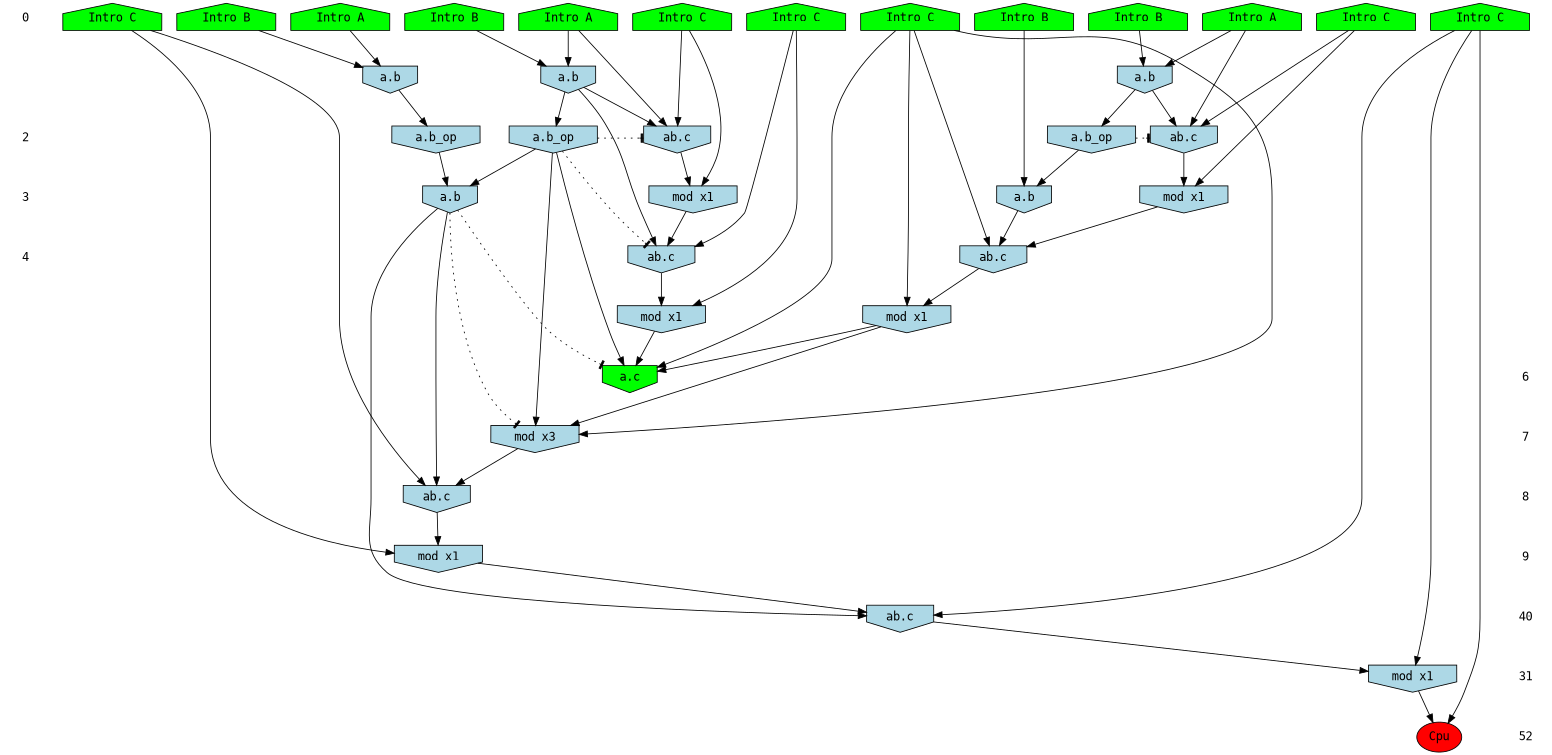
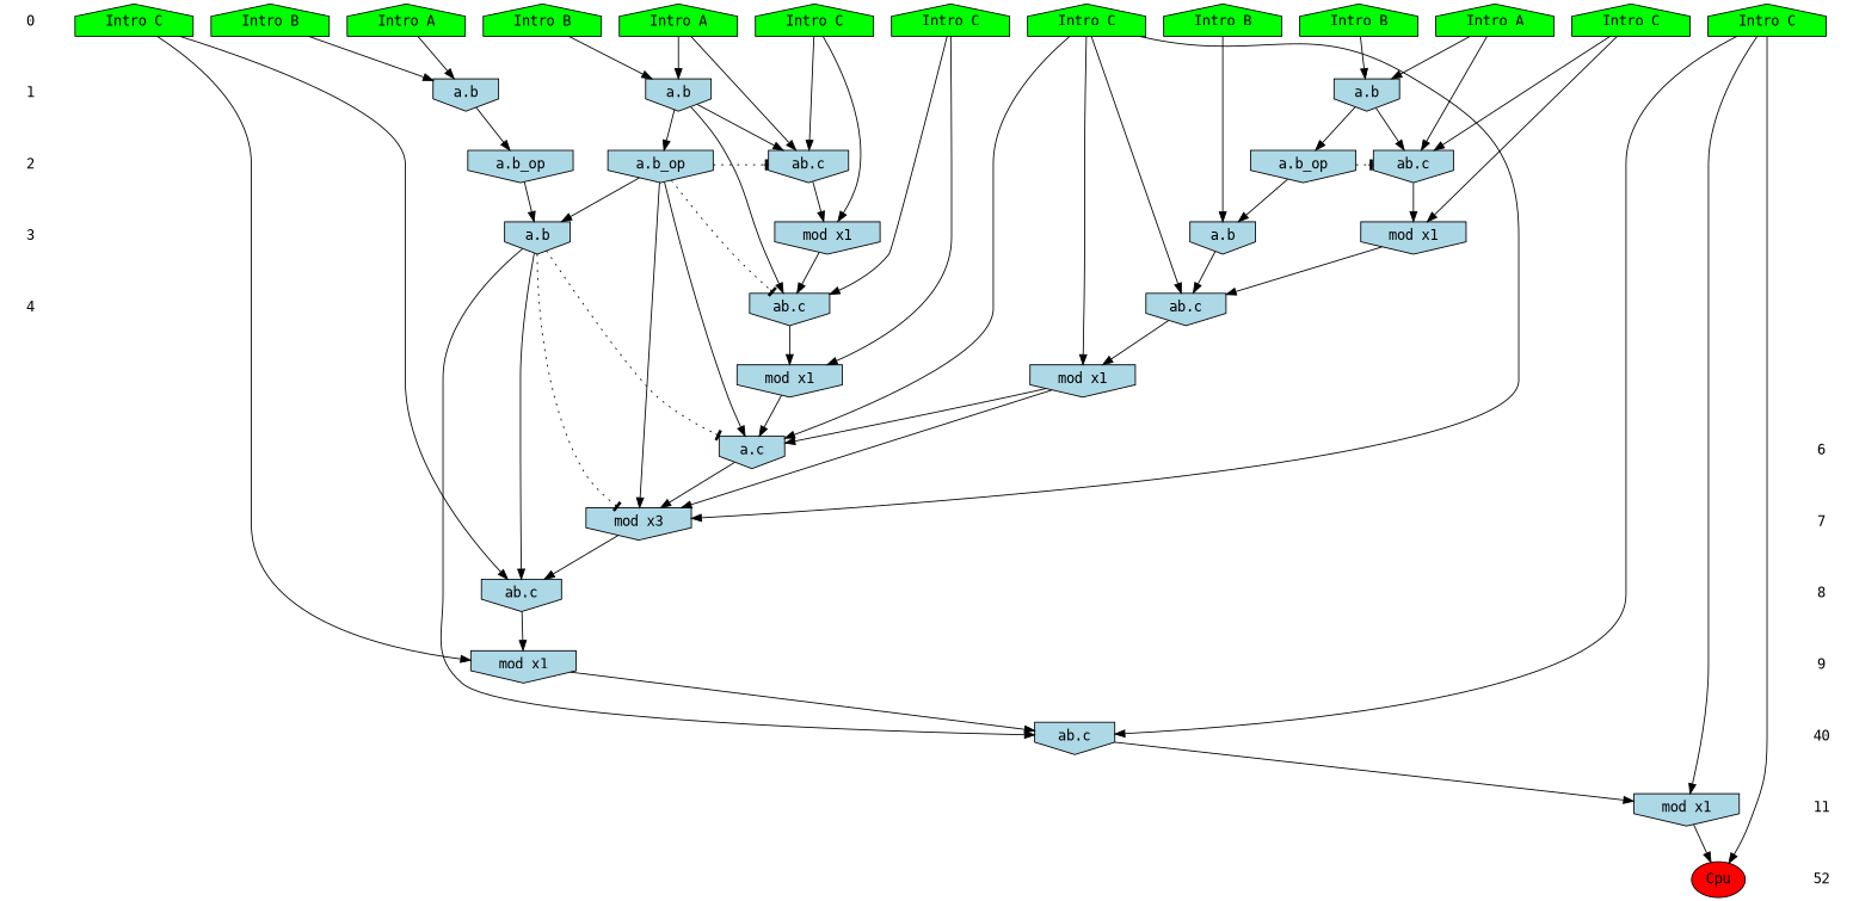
  digraph {
    fontname="DejaVu Sans Mono"
    ranksep=.5
    node [fontname="DejaVu Sans Mono" shape=invhouse fillcolor=lightblue style=filled]
    edge [fontname="DejaVu Sans Mono"]
    0 [shape=plaintext fillcolor="" style=""]
    n2 [fillcolor=green label="Intro A" shape=house]
    n3 [fillcolor=green label="Intro B" shape=house]
    n4 [fillcolor=green label="Intro B" shape=house]
    n5 [fillcolor=green label="Intro B" shape=house]
    n6 [fillcolor=green label="Intro A" shape=house]
    n7 [fillcolor=green label="Intro A" shape=house]
    n8 [fillcolor=green label="Intro B" shape=house]
    n9 [fillcolor=green label="Intro C" shape=house]
    n10 [fillcolor=green label="Intro C" shape=house]
    n11 [fillcolor=green label="Intro C" shape=house]
    n12 [fillcolor=green label="Intro C" shape=house]
    n13 [fillcolor=green label="Intro C" shape=house]
    n14 [fillcolor=green label="Intro C" shape=house]
+   1 [shape=plaintext fillcolor="" style=""]
    n16 [label="a.b"]
    n17 [label="a.b"]
    n18 [label="a.b"]
    2 [shape=plaintext fillcolor="" style=""]
    n20 [label="ab.c"]
    n21 [label="ab.c"]
    n22 [label="a.b_op"]
    n23 [label="a.b_op"]
    n24 [label="a.b_op"]
    3 [shape=plaintext fillcolor="" style=""]
    n26 [label="mod x1"]
    n27 [label="mod x1"]
    n28 [label="a.b"]
    n29 [label="a.b"]
    4 [shape=plaintext fillcolor="" style=""]
    n31 [label="ab.c"]
    n32 [label="ab.c"]
    n33 [label="mod x1"]
    n34 [label="mod x1"]
    6 [shape=plaintext fillcolor="" style=""]
-   n36 [fillcolor=green label="a.c"]
+   n36 [label="a.c"]
    7 [shape=plaintext fillcolor="" style=""]
    n38 [label="mod x3"]
    8 [shape=plaintext fillcolor="" style=""]
    n40 [label="ab.c"]
    9 [shape=plaintext fillcolor="" style=""]
    n42 [label="mod x1"]
    n43 [label=40 shape=plaintext fillcolor="" style=""]
    n44 [label="ab.c"]
-   11 [shape=plaintext label=31 fillcolor="" style=""]
+   11 [shape=plaintext fillcolor="" style=""]
    n46 [label="mod x1"]
    n47 [label=52 shape=plaintext fillcolor="" style=""]
    n48 [fillcolor=red label=Cpu shape=""]
    subgraph sub_1 {
      rank=same
      0
      n2
      n3
      n4
      n5
      n6
      n7
      n8
      n9
      n10
      n11
      n12
      n13
      n14
    }
    subgraph sub_2 {
      rank=same
+     1
      n16
      n17
      n18
    }
    subgraph sub_3 {
      rank=same
      2
      n20
      n21
      n22
      n23
      n24
    }
    subgraph sub_4 {
      rank=same
      3
      n26
      n27
      n28
      n29
    }
    subgraph sub_5 {
      rank=same
      4
      n31
      n32
    }
    subgraph sub_6 {
      rank=same
      n33
      n34
    }
    subgraph sub_7 {
      rank=same
      6
      n36
    }
    subgraph sub_8 {
      rank=same
      7
      n38
    }
    subgraph sub_9 {
      rank=same
      8
      n40
    }
    subgraph sub_10 {
      rank=same
      9
      n42
    }
    subgraph sub_11 {
      rank=same
      n43
      n44
    }
    subgraph sub_12 {
      rank=same
      11
      n46
    }
    subgraph sub_13 {
      rank=same
      n47
      n48
    }
+   0 -> 1 [style=invis]
    n2 -> n16
    n3 -> n17
    n4 -> n16
    n5 -> n28
    n6 -> n17
    n6 -> n20
    n7 -> n18
    n7 -> n21
    n8 -> n18
    n9 -> n32
    n9 -> n34
    n9 -> n36
    n9 -> n38
    n10 -> n44
    n10 -> n46
    n10 -> n48
    n11 -> n20
    n11 -> n26
    n12 -> n31
    n12 -> n33
    n13 -> n21
    n13 -> n27
    n14 -> n40
    n14 -> n42
+   1 -> 2 [style=invis]
    n16 -> n22
    n17 -> n20
    n17 -> n23
    n17 -> n31
    n18 -> n21
    n18 -> n24
    2 -> 3 [style=invis]
    n20 -> n26
    n21 -> n27
    n22 -> n29
    n23 -> n20 [arrowhead=tee style=dotted]
    n23 -> n29
    n23 -> n31 [arrowhead=tee style=dotted]
    n23 -> n36
    n23 -> n38
    n24 -> n21 [arrowhead=tee style=dotted]
    n24 -> n28
    3 -> 4 [style=invis]
    n26 -> n31
    n27 -> n32
    n28 -> n32
    n29 -> n36 [arrowhead=tee style=dotted]
    n29 -> n38 [arrowhead=tee style=dotted]
    n29 -> n40
    n29 -> n44
    n31 -> n33
    n32 -> n34
    n33 -> n36
    n34 -> n36
    n34 -> n38
    6 -> 7 [style=invis]
+   n36 -> n38
    7 -> 8 [style=invis]
    n38 -> n40
    8 -> 9 [style=invis]
    n40 -> n42
    9 -> n43 [style=invis]
    n42 -> n44
    n43 -> 11 [style=invis]
    n44 -> n46
    11 -> n47 [style=invis]
    n46 -> n48
  }
